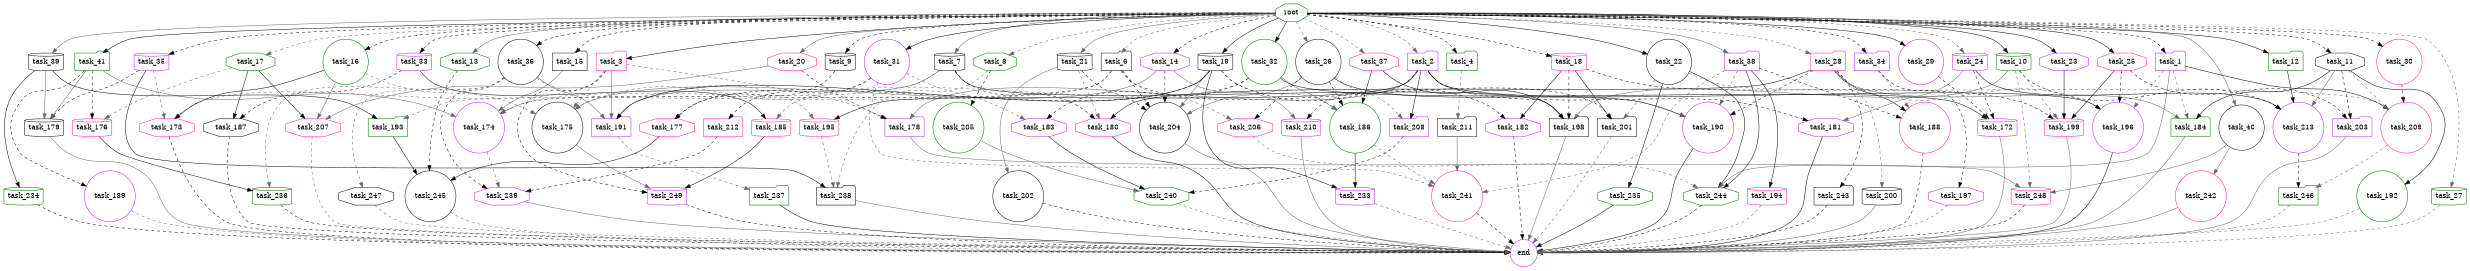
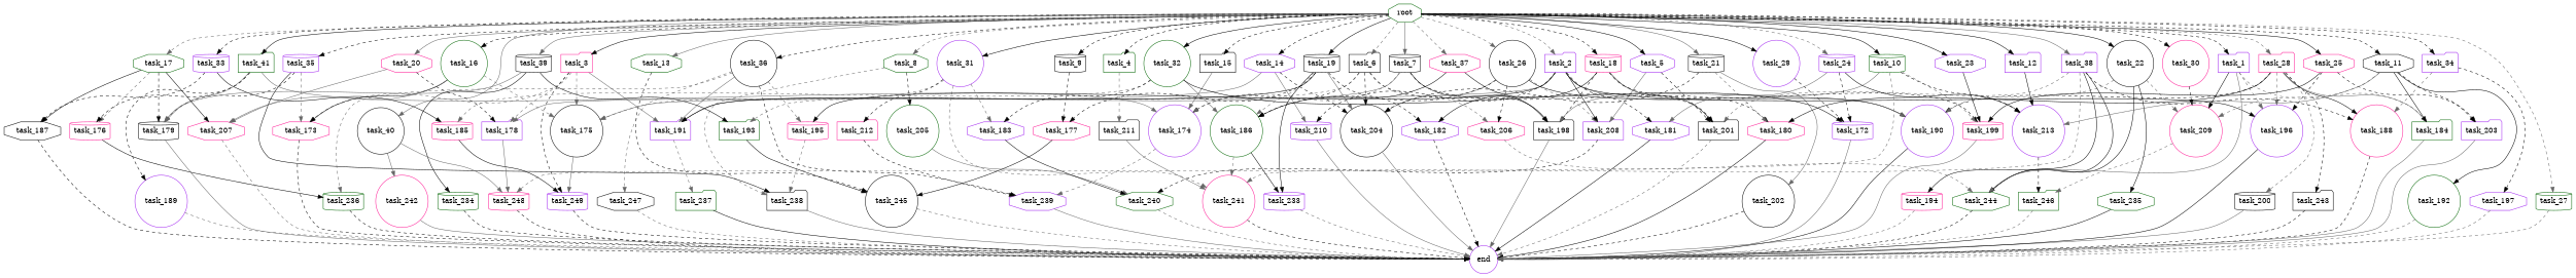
  digraph {
    node [color=purple shape=octagon]
    edge [color=black style=dashed]
    task_8 [color=darkgreen]
    task_205 [color=darkgreen shape=circle]
    task_238 [color=black shape=folder]
    task_240 [color=darkgreen]
    end [shape=circle]
    task_239
    task_173 [color=deeppink]
    task_189 [shape=circle]
    task_17 [color=darkgreen]
    task_176 [color=deeppink shape=cylinder]
    task_179 [color=black shape=cylinder]
    task_187 [color=black]
    task_207 [color=deeppink]
    task_236 [color=darkgreen shape=cylinder]
    task_204 [color=black shape=circle]
    task_242 [color=deeppink shape=circle]
    task_35 [shape=cylinder]
    task_26 [color=black shape=circle]
    task_206 [color=deeppink]
    task_186 [color=darkgreen shape=circle]
    task_208 [shape=folder]
    task_190 [shape=circle]
    task_244 [color=darkgreen]
    task_241 [color=deeppink shape=circle]
    task_233 [shape=cylinder]
    task_15 [color=black shape=folder]
    task_174 [shape=circle]
    task_178 [shape=folder]
    task_248 [color=deeppink shape=cylinder]
    task_209 [color=deeppink shape=circle]
    task_246 [color=darkgreen shape=folder]
    task_211 [color=black shape=folder]
    task_33 [shape=cylinder]
    task_185 [color=deeppink shape=cylinder]
    task_249 [shape=cylinder]
    task_13 [color=darkgreen]
    task_245 [color=black shape=circle]
    task_22 [color=black shape=circle]
    task_201 [color=black shape=folder]
    task_235 [color=darkgreen]
+   task_5
    task_36 [color=black shape=circle]
    task_191 [shape=folder]
    task_247 [color=black]
    task_195 [color=deeppink shape=cylinder]
    task_237 [color=darkgreen shape=folder]
    task_200 [color=black shape=cylinder]
    task_6 [color=black shape=folder]
    task_193 [color=darkgreen shape=folder]
    task_7 [color=black shape=cylinder]
    task_180 [color=deeppink]
    task_198 [color=black shape=folder]
    task_30 [color=deeppink shape=circle]
    task_3 [color=deeppink shape=folder]
    task_175 [color=black shape=circle]
    task_188 [color=deeppink shape=circle]
    task_183
    task_234 [color=darkgreen shape=cylinder]
    task_41 [color=darkgreen shape=folder]
    task_16 [color=darkgreen shape=circle]
    task_202 [color=black shape=circle]
    root [color=darkgreen]
-   task_12 [color=darkgreen shape=folder]
+   task_12 [shape=folder]
    task_21 [color=black shape=cylinder]
    task_18 [color=deeppink shape=cylinder]
    task_31 [shape=circle]
    task_9 [color=black shape=cylinder]
    task_28 [color=deeppink shape=folder]
    task_29 [shape=circle]
    task_34 [shape=folder]
    task_39 [color=black shape=cylinder]
    task_10 [color=darkgreen shape=cylinder]
    task_2 [shape=folder]
    task_38 [shape=folder]
    task_14
    task_24 [shape=cylinder]
    task_19 [color=black shape=cylinder]
    task_32 [color=darkgreen shape=circle]
    task_25 [color=deeppink]
    task_4 [color=darkgreen shape=folder]
    task_40 [color=black shape=circle]
    task_27 [color=darkgreen shape=cylinder]
    task_23
    task_37 [color=deeppink]
    task_1 [shape=folder]
    task_11 [color=black]
    task_20 [color=deeppink]
    task_213 [shape=circle]
    task_182
    task_199 [color=deeppink shape=cylinder]
    task_212 [color=deeppink shape=folder]
    task_177 [color=deeppink]
    task_184 [color=darkgreen shape=folder]
    task_243 [color=black shape=folder]
    task_196 [shape=circle]
    task_172 [shape=cylinder]
    task_197
    task_181
    task_210 [shape=cylinder]
    task_194 [color=deeppink shape=cylinder]
    task_203 [shape=folder]
    task_192 [color=darkgreen shape=circle]
    task_8 -> task_205
    task_8 -> task_238 [color=gray40]
    task_205 -> task_240 [color=gray40 style=solid]
    task_238 -> end [color=gray40 style=solid]
    task_240 -> end [color=gray40]
    task_239 -> end [color=gray40 style=solid]
    task_173 -> end
    task_189 -> end [color=gray40]
    task_17 -> task_176 [color=gray40]
+   task_17 -> task_179
    task_17 -> task_187 [style=solid]
    task_17 -> task_207 [style=solid]
    task_176 -> task_236 [style=solid]
    task_179 -> end [color=gray40 style=solid]
    task_187 -> end
    task_207 -> end [color=gray40]
    task_236 -> end
    task_204 -> end [color=gray40 style=solid]
    task_242 -> end [color=gray40 style=solid]
    task_35 -> task_238 [style=solid]
    task_35 -> task_173 [color=gray40]
    task_35 -> task_179
    task_26 -> task_204 [color=gray40 style=solid]
    task_26 -> task_206
    task_26 -> task_186
    task_26 -> task_208 [color=gray40]
    task_26 -> task_190 [style=solid]
    task_206 -> task_244 [color=gray40]
    task_186 -> task_241 [color=gray40]
    task_186 -> task_233 [style=solid]
    task_208 -> task_240
    task_190 -> end [style=solid]
    task_244 -> end
    task_241 -> end
    task_233 -> end [color=gray40]
    task_15 -> task_174 [color=gray40 style=solid]
    task_174 -> task_239 [color=gray40]
    task_178 -> task_248 [color=gray40 style=solid]
    task_248 -> end
    task_209 -> task_246 [color=gray40]
    task_246 -> end [color=gray40]
    task_211 -> task_241 [color=gray40 style=solid]
    task_33 -> task_187
    task_33 -> task_185 [style=solid]
    task_185 -> task_249 [style=solid]
    task_249 -> end
    task_13 -> task_245
    task_245 -> end [color=gray40]
    task_22 -> task_244 [style=solid]
    task_22 -> task_209 [color=gray40]
    task_22 -> task_201 [color=gray40]
    task_22 -> task_235 [style=solid]
    task_201 -> end [color=gray40]
    task_235 -> end [style=solid]
+   task_5 -> task_208 [color=gray40 style=solid]
+   task_5 -> task_201
    task_36 -> task_239
    task_36 -> task_236 [color=gray40]
    task_36 -> task_191 [color=gray40 style=solid]
    task_36 -> task_247 [color=gray40]
    task_36 -> task_195 [color=gray40]
    task_191 -> task_237 [color=gray40]
    task_247 -> end [color=gray40]
    task_195 -> task_238 [color=gray40]
    task_237 -> end [style=solid]
    task_200 -> end [color=gray40 style=solid]
    task_6 -> task_204
    task_6 -> task_206 [color=gray40]
    task_6 -> task_174
    task_6 -> task_201
    task_6 -> task_193 [color=gray40]
    task_193 -> task_245 [style=solid]
    task_7 -> task_174 [color=gray40]
    task_7 -> task_191 [color=gray40 style=solid]
    task_7 -> task_180
    task_7 -> task_198 [style=solid]
    task_180 -> end [style=solid]
    task_198 -> end [color=gray40 style=solid]
    task_30 -> task_209
    task_3 -> task_173 [color=gray40]
    task_3 -> task_178 [color=gray40]
    task_3 -> task_249
    task_3 -> task_191 [color=gray40 style=solid]
    task_3 -> task_175 [color=gray40]
    task_175 -> task_249 [color=gray40 style=solid]
    task_188 -> end
    task_183 -> task_240 [style=solid]
    task_234 -> end
    task_41 -> task_189
    task_41 -> task_176
    task_41 -> task_179 [color=gray40 style=solid]
    task_41 -> task_174 [color=gray40 style=solid]
    task_16 -> task_173 [style=solid]
    task_16 -> task_207 [color=gray40 style=solid]
    task_16 -> task_175 [color=gray40]
    task_202 -> end
    root -> task_8 [color=gray40]
    root -> task_17 [color=gray40]
    root -> task_35
    root -> task_26 [color=gray40]
    root -> task_15
    root -> task_33
    root -> task_13 [color=gray40 style=solid]
    root -> task_22 [style=solid]
+   root -> task_5 [style=solid]
    root -> task_36
    root -> task_6 [color=gray40]
    root -> task_7 [color=gray40 style=solid]
    root -> task_30
    root -> task_3 [style=solid]
    root -> task_41 [style=solid]
    root -> task_16
    root -> task_12 [style=solid]
    root -> task_21 [color=gray40 style=solid]
    root -> task_18
    root -> task_31 [style=solid]
    root -> task_9
    root -> task_28 [color=gray40]
    root -> task_29 [style=solid]
    root -> task_34
    root -> task_39 [color=gray40 style=solid]
    root -> task_10 [style=solid]
    root -> task_2 [color=gray40]
    root -> task_38 [color=gray40 style=solid]
    root -> task_14
    root -> task_24 [color=gray40]
    root -> task_19 [style=solid]
    root -> task_32 [style=solid]
    root -> task_25 [style=solid]
    root -> task_4
    root -> task_40 [color=gray40 style=solid]
    root -> task_27 [color=gray40]
    root -> task_23 [style=solid]
    root -> task_37 [color=gray40]
    root -> task_1
    root -> task_11
    root -> task_20 [color=gray40 style=solid]
    task_12 -> task_213 [style=solid]
    task_21 -> task_204
    task_21 -> task_180 [color=gray40]
    task_21 -> task_202 [color=gray40 style=solid]
    task_18 -> task_201 [style=solid]
    task_18 -> task_198
    task_18 -> task_182 [style=solid]
    task_18 -> task_199
    task_31 -> task_241 [color=gray40]
    task_31 -> task_175 [color=gray40]
    task_31 -> task_183 [color=gray40]
    task_31 -> task_212
    task_9 -> task_177
    task_28 -> task_190
    task_28 -> task_200 [color=gray40]
    task_28 -> task_180 [style=solid]
    task_28 -> task_188 [style=solid]
    task_28 -> task_184 [color=gray40 style=solid]
    task_28 -> task_243
    task_28 -> task_196 [color=gray40]
    task_29 -> task_172
    task_34 -> task_188 [color=gray40]
    task_34 -> task_197
    task_39 -> task_179 [color=gray40 style=solid]
    task_39 -> task_193 [style=solid]
    task_39 -> task_234 [style=solid]
    task_10 -> task_248 [color=gray40]
    task_10 -> task_198 [color=gray40 style=solid]
    task_10 -> task_213
    task_10 -> task_199 [color=gray40]
    task_2 -> task_208 [style=solid]
    task_2 -> task_190 [color=gray40 style=solid]
    task_2 -> task_178 [color=gray40 style=solid]
    task_2 -> task_195 [style=solid]
    task_2 -> task_196 [style=solid]
    task_2 -> task_181
    task_2 -> task_210
    task_38 -> task_190 [color=gray40]
    task_38 -> task_244 [style=solid]
    task_38 -> task_241 [color=gray40]
    task_38 -> task_188
    task_38 -> task_194 [style=solid]
    task_14 -> task_204
    task_14 -> task_175 [color=gray40 style=solid]
    task_14 -> task_210 [color=gray40 style=solid]
    task_24 -> task_213 [style=solid]
    task_24 -> task_172
    task_24 -> task_181 [color=gray40 style=solid]
    task_19 -> task_204 [color=gray40 style=solid]
    task_19 -> task_186 [color=gray40]
    task_19 -> task_233 [style=solid]
    task_19 -> task_191 [style=solid]
    task_19 -> task_182
    task_19 -> task_177
    task_32 -> task_186 [color=gray40 style=solid]
    task_32 -> task_185 [color=gray40]
    task_32 -> task_183
    task_32 -> task_172 [style=solid]
    task_25 -> task_199 [style=solid]
    task_25 -> task_196
    task_25 -> task_203
    task_4 -> task_211 [color=gray40]
    task_40 -> task_242 [color=gray40 style=solid]
    task_40 -> task_248 [color=gray40 style=solid]
    task_27 -> end [color=gray40]
    task_23 -> task_199 [style=solid]
    task_37 -> task_186 [style=solid]
    task_37 -> task_198 [style=solid]
    task_1 -> task_244 [color=gray40 style=solid]
    task_1 -> task_209 [style=solid]
    task_1 -> task_184 [color=gray40]
    task_1 -> task_196 [color=gray40]
    task_11 -> task_209 [color=gray40]
    task_11 -> task_213 [color=gray40 style=solid]
    task_11 -> task_184 [style=solid]
    task_11 -> task_203
    task_11 -> task_192 [style=solid]
    task_20 -> task_207 [color=gray40 style=solid]
    task_20 -> task_178
    task_213 -> task_246
    task_182 -> end
    task_199 -> end [color=gray40 style=solid]
    task_212 -> task_239
    task_177 -> task_245 [style=solid]
    task_184 -> end [color=gray40 style=solid]
    task_243 -> end
    task_196 -> end [style=solid]
    task_172 -> end [color=gray40 style=solid]
    task_197 -> end [color=gray40]
    task_181 -> end [style=solid]
    task_210 -> end [color=gray40 style=solid]
    task_194 -> end [color=gray40]
    task_203 -> end [color=gray40 style=solid]
    task_192 -> end [color=gray40]
  }
